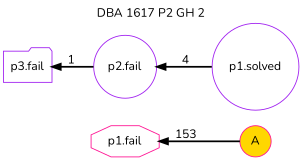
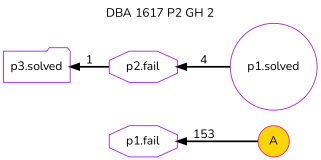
  digraph {
    fontname=Nunito
    label=" DBA 1617 P2 GH 2 "
    labelloc=tl
    rankdir=RL
    node [color=purple fillcolor=white fontname=Nunito shape=circle style=filled]
    edge [fontname=Nunito style=bold]
    n1 [color=deeppink fillcolor=gold label=A]
-   n2 [color=deeppink label="p1.fail" shape=octagon]
-   n3 [label="p2.fail"]
-   n4 [label="p3.fail" shape=folder]
+   n2 [label="p1.fail" shape=octagon]
+   n3 [label="p2.fail" shape=octagon]
+   n4 [label="p3.solved" shape=folder]
    n5 [label="p1.solved"]
    n1 -> n2 [label=153]
    n3 -> n4 [label=1]
    n5 -> n3 [label=4]
  }
